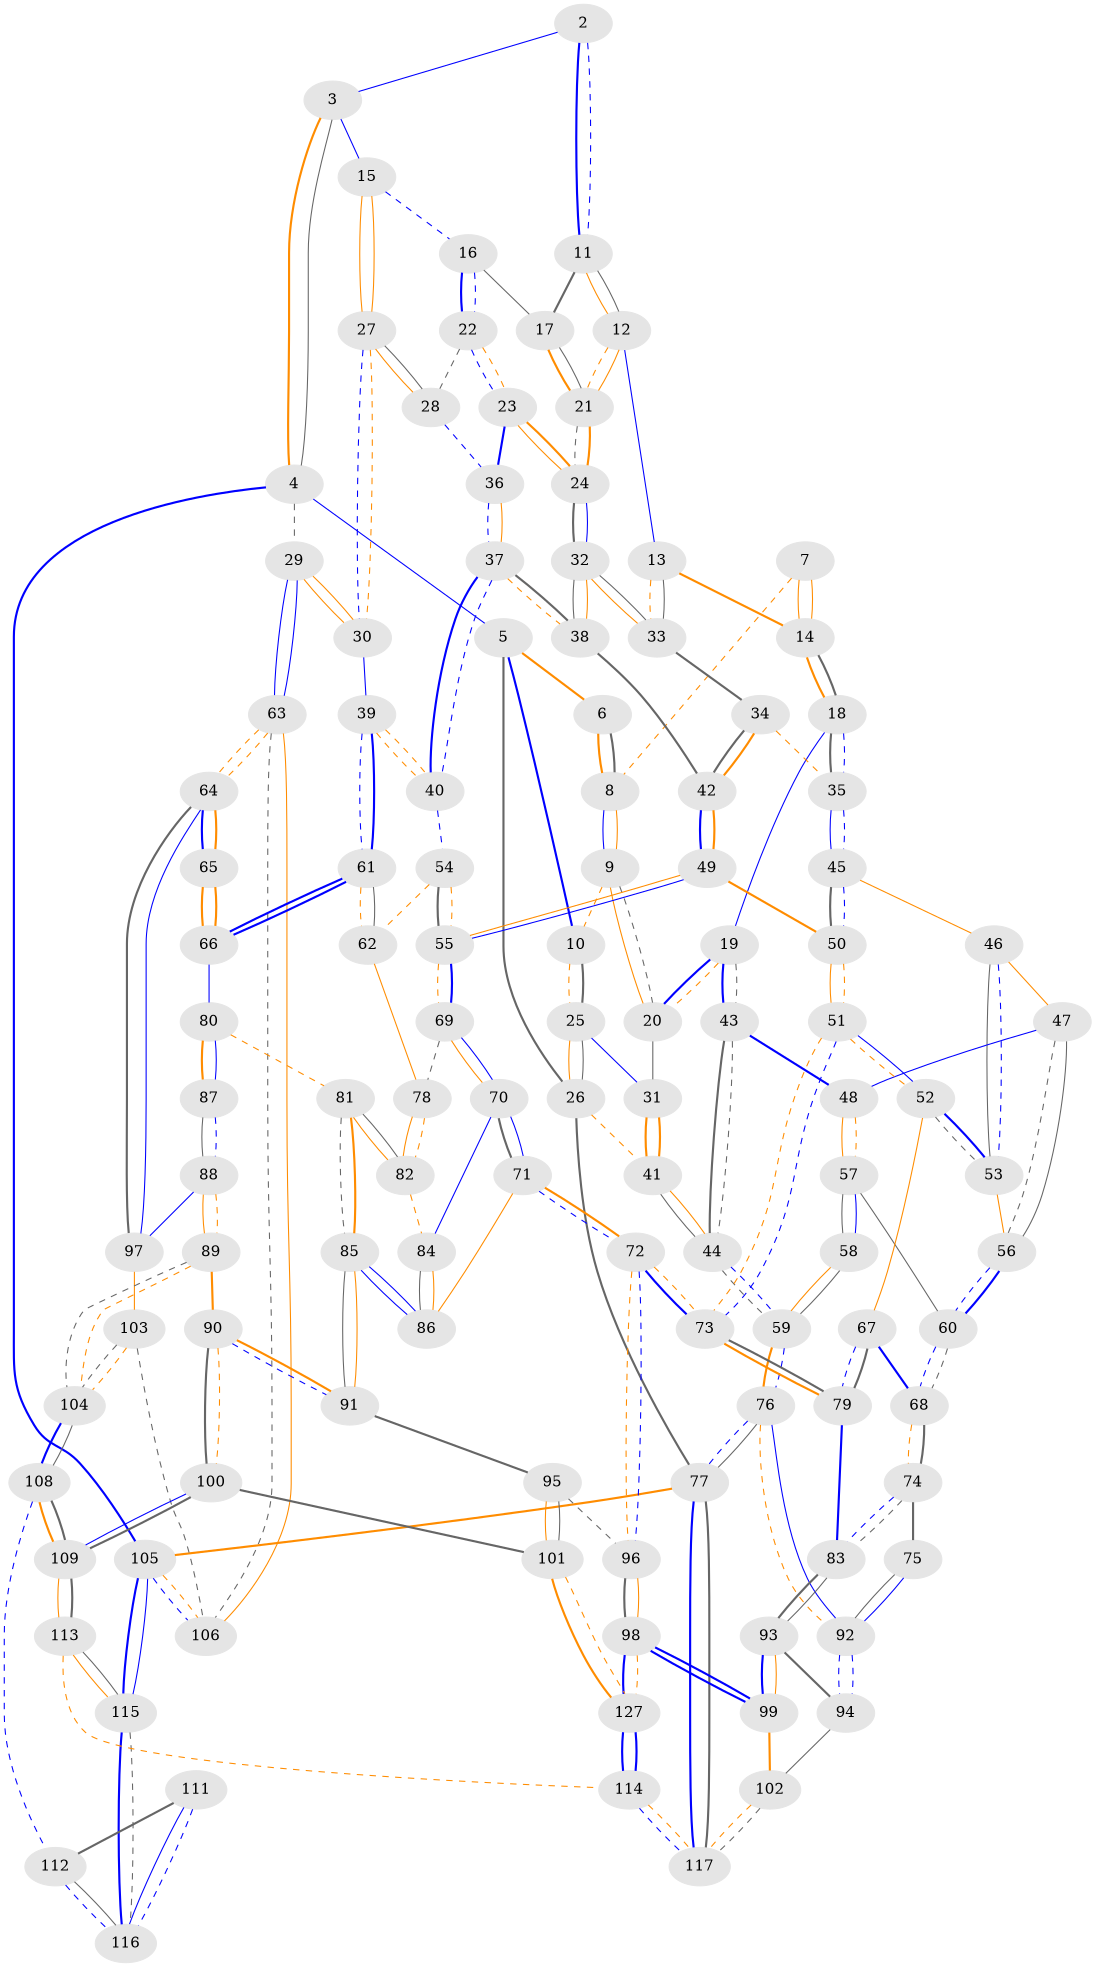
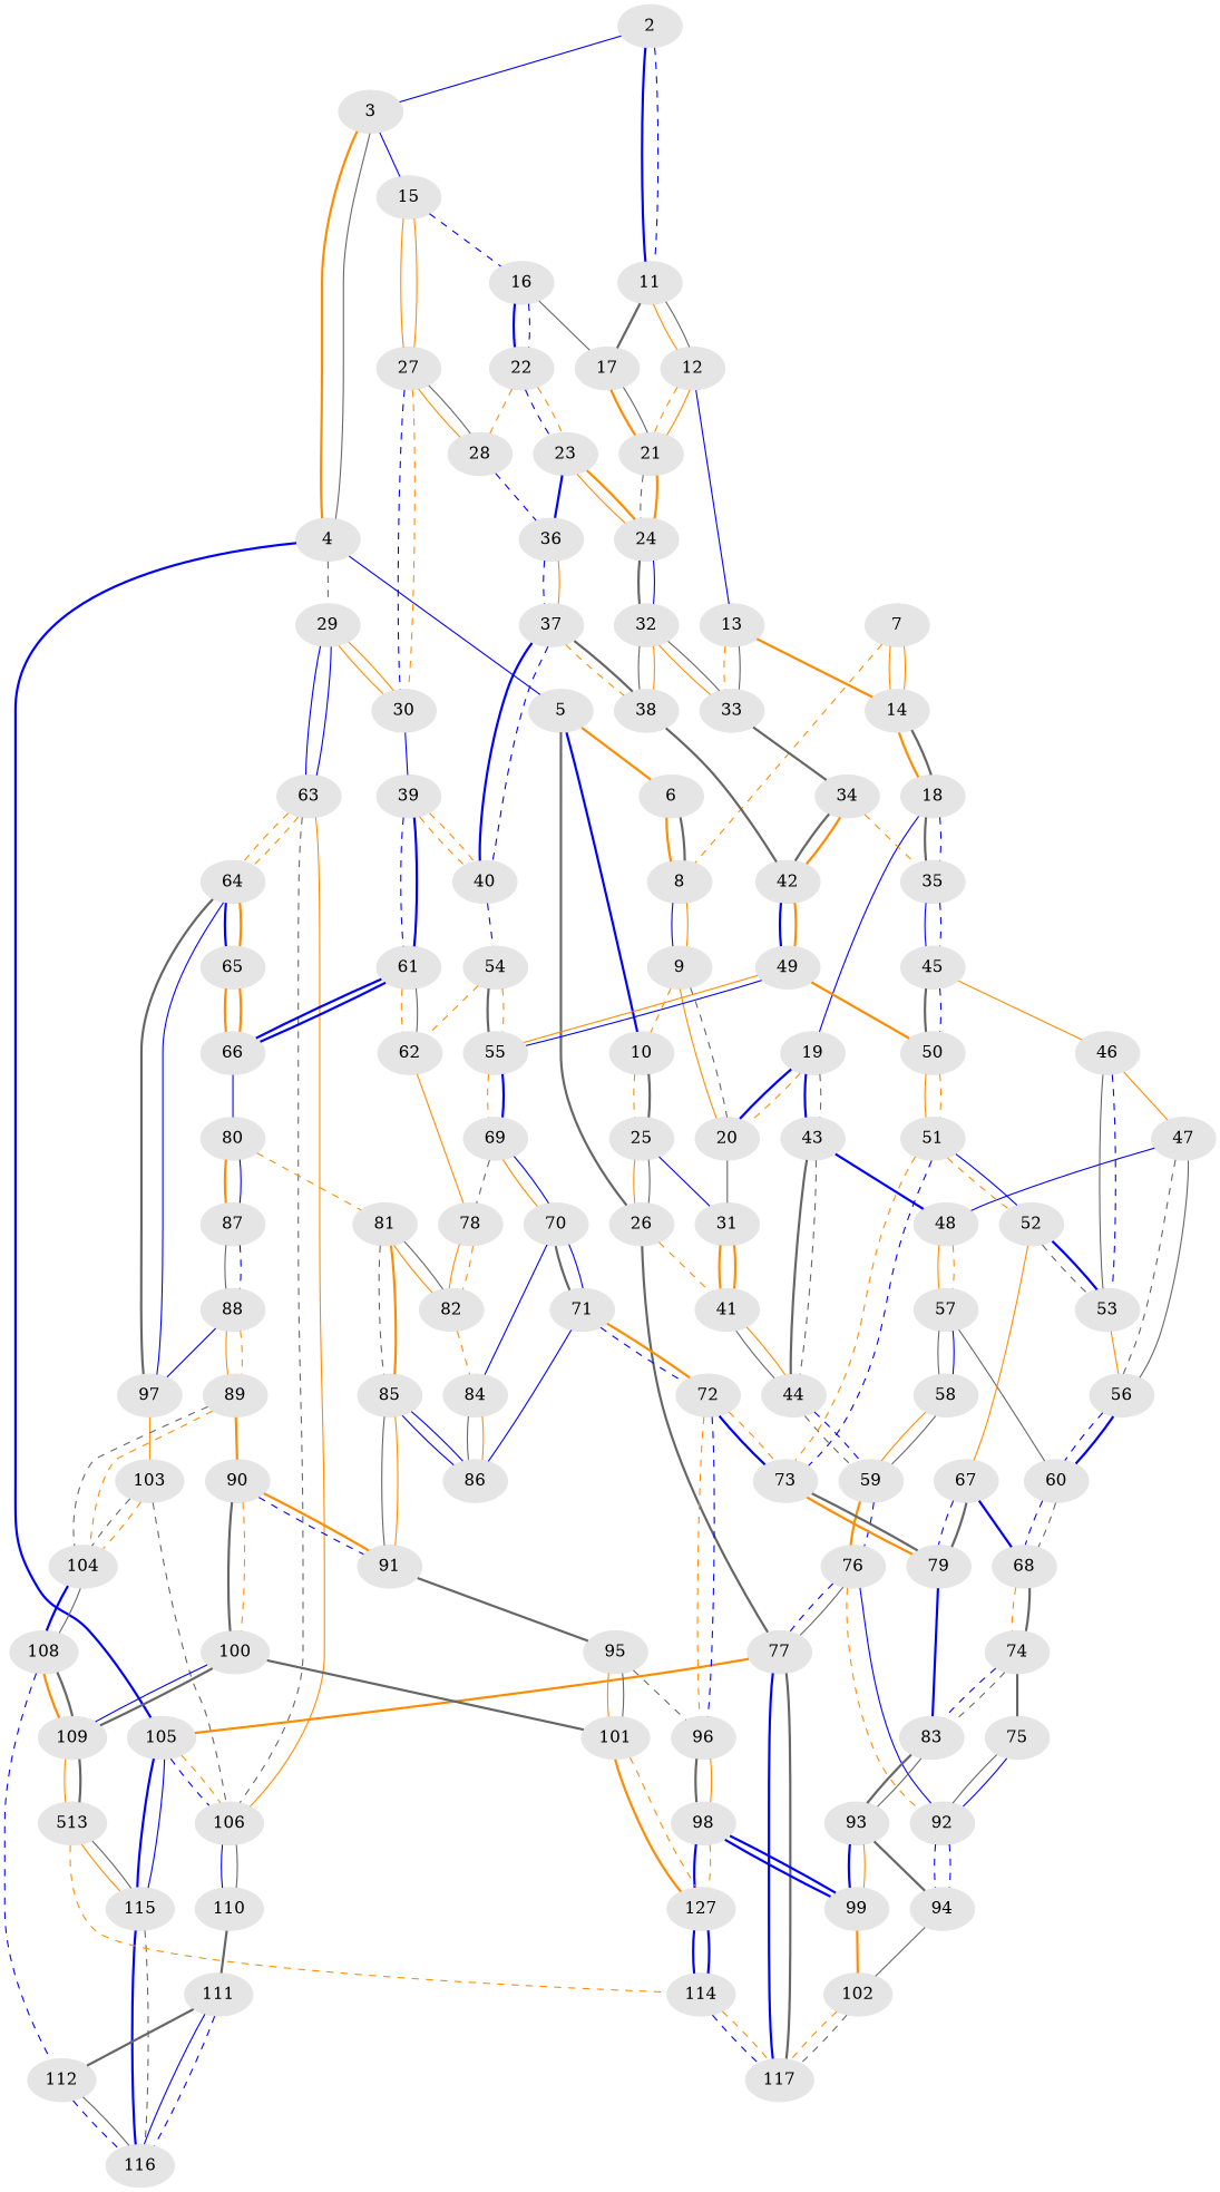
  graph {
    node [color=gray90 style=filled]
    edge [color=darkorange style=solid]
    2
    3
    11
    7
    8
    14
    4
    15
    12
    17
    5
    29
    105
    16
    27
    6
    10
    26
    30
    63
    106
    115
    25
    41
    77
    9
    18
    20
    31
    13
    21
    33
    24
    34
    19
    35
    22
    28
    23
    43
    45
    44
    48
    32
    36
    37
    38
    117
    39
    64
    40
    61
    42
    49
    46
    50
    54
    62
    66
    55
    59
    57
    76
    47
    53
    51
    56
    60
    58
    69
    52
    73
    67
    79
    68
    78
    70
    75
    92
    74
    80
    82
    65
    97
+   110
    103
    87
    88
    81
    83
    71
    84
    72
    86
    96
    98
    93
    94
    85
    91
    99
    95
    89
    90
    104
    100
    108
    101
    109
    102
    n111 [label=127]
    114
-   113
+   113 [label=513]
    111
    112
    116
    2 -- 3 [color=blue]
    2 -- 11 [color=blue style=bold]
    2 -- 11 [color=blue style=dashed]
    3 -- 4 [style=bold]
    3 -- 4 [color=gray40]
    3 -- 15 [color=blue]
    11 -- 12
    11 -- 12 [color=gray40]
    11 -- 17 [color=gray40 style=bold]
    7 -- 8 [style=dashed]
    7 -- 14
    7 -- 14
    8 -- 9 [color=blue]
    8 -- 9
    14 -- 18 [style=bold]
    14 -- 18 [color=gray40 style=bold]
    4 -- 5 [color=blue]
    4 -- 29 [color=gray40 style=dashed]
    4 -- 105 [color=blue style=bold]
    15 -- 16 [color=blue style=dashed]
    15 -- 27
    15 -- 27
    12 -- 13 [color=blue]
    12 -- 21 [style=dashed]
    12 -- 21
    17 -- 21 [style=bold]
    17 -- 21 [color=gray40]
    5 -- 6 [style=bold]
    5 -- 10 [color=blue style=bold]
    5 -- 26 [color=gray40 style=bold]
    29 -- 30
    29 -- 30
    29 -- 63 [color=blue]
    29 -- 63 [color=blue]
    105 -- 106 [color=blue style=dashed]
    105 -- 106 [style=dashed]
    105 -- 115 [color=blue style=bold]
    105 -- 115 [color=blue]
    16 -- 17 [color=gray40]
    16 -- 22 [color=blue style=bold]
    16 -- 22 [color=blue style=dashed]
    27 -- 30 [color=blue style=dashed]
    27 -- 30 [style=dashed]
    27 -- 28
    27 -- 28 [color=gray40]
    6 -- 8 [style=bold]
    6 -- 8 [color=gray40 style=bold]
    10 -- 25 [style=dashed]
    10 -- 25 [color=gray40 style=bold]
    26 -- 41 [style=dashed]
    26 -- 77 [color=gray40 style=bold]
    30 -- 39 [color=blue]
    63 -- 106 [color=gray40 style=dashed]
    63 -- 106
    63 -- 64 [style=dashed]
    63 -- 64 [style=dashed]
+   106 -- 110 [color=blue]
+   106 -- 110 [color=gray40]
    115 -- 116 [color=blue style=bold]
    115 -- 116 [color=gray40 style=dashed]
    25 -- 26
    25 -- 26 [color=gray40]
    25 -- 31 [color=blue]
    41 -- 44 [color=gray40]
    41 -- 44
    77 -- 105 [style=bold]
    77 -- 117 [color=blue style=bold]
    77 -- 117 [color=gray40 style=bold]
    9 -- 10 [style=dashed]
    9 -- 20
    9 -- 20 [color=gray40 style=dashed]
    18 -- 19 [color=blue]
    18 -- 35 [color=gray40 style=bold]
    18 -- 35 [color=blue style=dashed]
    20 -- 31 [color=gray40]
    31 -- 41 [style=bold]
    31 -- 41 [style=bold]
    13 -- 14 [style=bold]
    13 -- 33 [style=dashed]
    13 -- 33 [color=gray40]
    21 -- 24 [color=gray40 style=dashed]
    21 -- 24 [style=bold]
    33 -- 34 [color=gray40 style=bold]
    24 -- 32 [color=gray40 style=bold]
    24 -- 32 [color=blue]
    34 -- 35 [style=dashed]
    34 -- 42 [color=gray40 style=bold]
    34 -- 42 [style=bold]
    19 -- 20 [color=blue style=bold]
    19 -- 20 [style=dashed]
    19 -- 43 [color=blue style=bold]
    19 -- 43 [color=gray40 style=dashed]
    35 -- 45 [color=blue]
    35 -- 45 [color=blue style=dashed]
-   22 -- 28 [color=gray40 style=dashed]
+   22 -- 28 [style=dashed]
    22 -- 23 [color=blue style=dashed]
    22 -- 23 [style=dashed]
    28 -- 36 [color=blue style=dashed]
    23 -- 24
    23 -- 24 [style=bold]
    23 -- 36 [color=blue style=bold]
    43 -- 44 [color=gray40 style=bold]
    43 -- 44 [color=gray40 style=dashed]
    43 -- 48 [color=blue style=bold]
    45 -- 46
    45 -- 50 [color=gray40 style=bold]
    45 -- 50 [color=blue style=dashed]
    44 -- 59 [color=gray40 style=dashed]
    44 -- 59 [color=blue style=dashed]
    48 -- 57
    48 -- 57 [style=dashed]
    32 -- 33
    32 -- 33 [color=gray40]
    32 -- 38 [color=gray40]
    32 -- 38
    36 -- 37 [color=blue style=dashed]
    36 -- 37
    37 -- 38 [style=dashed]
    37 -- 38 [color=gray40 style=bold]
    37 -- 40 [color=blue style=bold]
    37 -- 40 [color=blue style=dashed]
    38 -- 42 [color=gray40 style=bold]
    39 -- 40 [style=dashed]
    39 -- 40 [style=dashed]
    39 -- 61 [color=blue style=dashed]
    39 -- 61 [color=blue style=bold]
    64 -- 65 [color=blue style=bold]
    64 -- 65 [style=bold]
    64 -- 97 [color=gray40 style=bold]
    64 -- 97 [color=blue]
    40 -- 54 [color=blue style=dashed]
    61 -- 62 [style=dashed]
    61 -- 62 [color=gray40]
    61 -- 66 [color=blue style=bold]
    61 -- 66 [color=blue style=bold]
    42 -- 49 [color=blue style=bold]
    42 -- 49 [style=bold]
    49 -- 50 [style=bold]
    49 -- 55
    49 -- 55 [color=blue]
    46 -- 47
    46 -- 53 [color=gray40]
    46 -- 53 [color=blue style=dashed]
    50 -- 51
    50 -- 51 [style=dashed]
    54 -- 62 [style=dashed]
    54 -- 55 [color=gray40 style=bold]
    54 -- 55 [style=dashed]
    62 -- 78
    66 -- 80 [color=blue]
    55 -- 69 [style=dashed]
    55 -- 69 [color=blue style=bold]
    59 -- 76 [style=bold]
    59 -- 76 [color=blue style=dashed]
    57 -- 60 [color=gray40]
    57 -- 58 [color=gray40]
    57 -- 58 [color=blue]
    76 -- 77 [color=blue style=dashed]
    76 -- 77 [color=gray40]
    76 -- 92 [style=dashed]
    76 -- 92 [color=blue]
    47 -- 48 [color=blue]
    47 -- 56 [color=gray40 style=dashed]
    47 -- 56 [color=gray40]
    53 -- 56
    51 -- 52 [style=dashed]
    51 -- 52 [color=blue]
    51 -- 73 [style=dashed]
    51 -- 73 [color=blue style=dashed]
    56 -- 60 [color=blue style=dashed]
    56 -- 60 [color=blue style=bold]
    60 -- 68 [color=blue style=dashed]
    60 -- 68 [color=gray40 style=dashed]
    58 -- 59
    58 -- 59 [color=gray40]
    69 -- 78 [color=gray40 style=dashed]
    69 -- 70
    69 -- 70 [color=blue]
    52 -- 53 [color=gray40 style=dashed]
    52 -- 53 [color=blue style=bold]
    52 -- 67
    73 -- 79 [style=bold]
    73 -- 79 [color=gray40 style=bold]
    67 -- 79 [color=blue style=dashed]
    67 -- 79 [color=gray40 style=bold]
    67 -- 68 [color=blue style=bold]
    79 -- 83 [color=blue style=bold]
    68 -- 74 [style=dashed]
    68 -- 74 [color=gray40 style=bold]
    78 -- 82
    78 -- 82 [style=dashed]
    70 -- 71 [color=gray40 style=bold]
    70 -- 71 [color=blue]
    70 -- 84 [color=blue]
    75 -- 92 [color=gray40]
    75 -- 92 [color=blue]
    92 -- 94 [color=blue style=dashed]
    92 -- 94 [color=blue style=dashed]
    74 -- 75 [color=gray40 style=bold]
    74 -- 83 [color=blue style=dashed]
    74 -- 83 [color=gray40 style=dashed]
    80 -- 87 [style=bold]
    80 -- 87 [color=blue]
    80 -- 81 [style=dashed]
    82 -- 84 [style=dashed]
    65 -- 66 [style=bold]
    65 -- 66 [style=bold]
    97 -- 103
+   110 -- 111 [color=gray40 style=bold]
    103 -- 106 [color=gray40 style=dashed]
    103 -- 104 [color=gray40 style=dashed]
    103 -- 104 [style=dashed]
    87 -- 88 [color=gray40]
    87 -- 88 [color=blue style=dashed]
    88 -- 97 [color=blue]
    88 -- 89
    88 -- 89 [style=dashed]
    81 -- 82
    81 -- 82 [color=gray40]
    81 -- 85 [color=gray40 style=dashed]
    81 -- 85 [style=bold]
    83 -- 93 [color=gray40 style=bold]
    83 -- 93 [color=gray40]
    71 -- 72 [color=blue style=dashed]
    71 -- 72 [style=bold]
-   71 -- 86
+   71 -- 86 [color=blue]
    84 -- 86 [color=gray40]
    84 -- 86
    72 -- 73 [color=blue style=bold]
    72 -- 73 [style=dashed]
    72 -- 96 [style=dashed]
    72 -- 96 [color=blue style=dashed]
    96 -- 98 [color=gray40 style=bold]
    96 -- 98
    98 -- 99 [color=blue style=bold]
    98 -- 99 [color=blue style=bold]
    98 -- n111 [color=blue style=bold]
    98 -- n111 [style=dashed]
    93 -- 94 [color=gray40 style=bold]
    93 -- 99 [color=blue style=bold]
    93 -- 99
    94 -- 102 [color=gray40]
    85 -- 86 [color=blue]
    85 -- 86 [color=blue]
    85 -- 91 [color=gray40]
    85 -- 91
    91 -- 95 [color=gray40 style=bold]
    99 -- 102 [style=bold]
    95 -- 96 [color=gray40 style=dashed]
    95 -- 101
    95 -- 101 [color=gray40]
    89 -- 90 [style=bold]
    89 -- 104 [color=gray40 style=dashed]
    89 -- 104 [style=dashed]
    90 -- 91 [color=blue style=dashed]
    90 -- 91 [style=bold]
    90 -- 100 [color=gray40 style=bold]
    90 -- 100 [style=dashed]
    104 -- 108 [color=blue style=bold]
    104 -- 108 [color=gray40]
    100 -- 101 [color=gray40 style=bold]
    100 -- 109 [color=blue]
    100 -- 109 [color=gray40 style=bold]
    108 -- 109 [style=bold]
    108 -- 109 [color=gray40 style=bold]
    108 -- 112 [color=blue style=dashed]
    101 -- n111 [style=bold]
    101 -- n111 [style=dashed]
    109 -- 113
    109 -- 113 [color=gray40 style=bold]
    102 -- 117 [style=dashed]
    102 -- 117 [color=gray40 style=dashed]
    n111 -- 114 [color=blue style=bold]
    n111 -- 114 [color=blue style=bold]
    114 -- 117 [color=blue style=dashed]
    114 -- 117 [style=dashed]
    113 -- 115
    113 -- 115 [color=gray40]
    113 -- 114 [style=dashed]
    111 -- 112 [color=gray40 style=bold]
    111 -- 116 [color=blue]
    111 -- 116 [color=blue style=dashed]
    112 -- 116 [color=blue style=dashed]
    112 -- 116 [color=gray40]
  }
